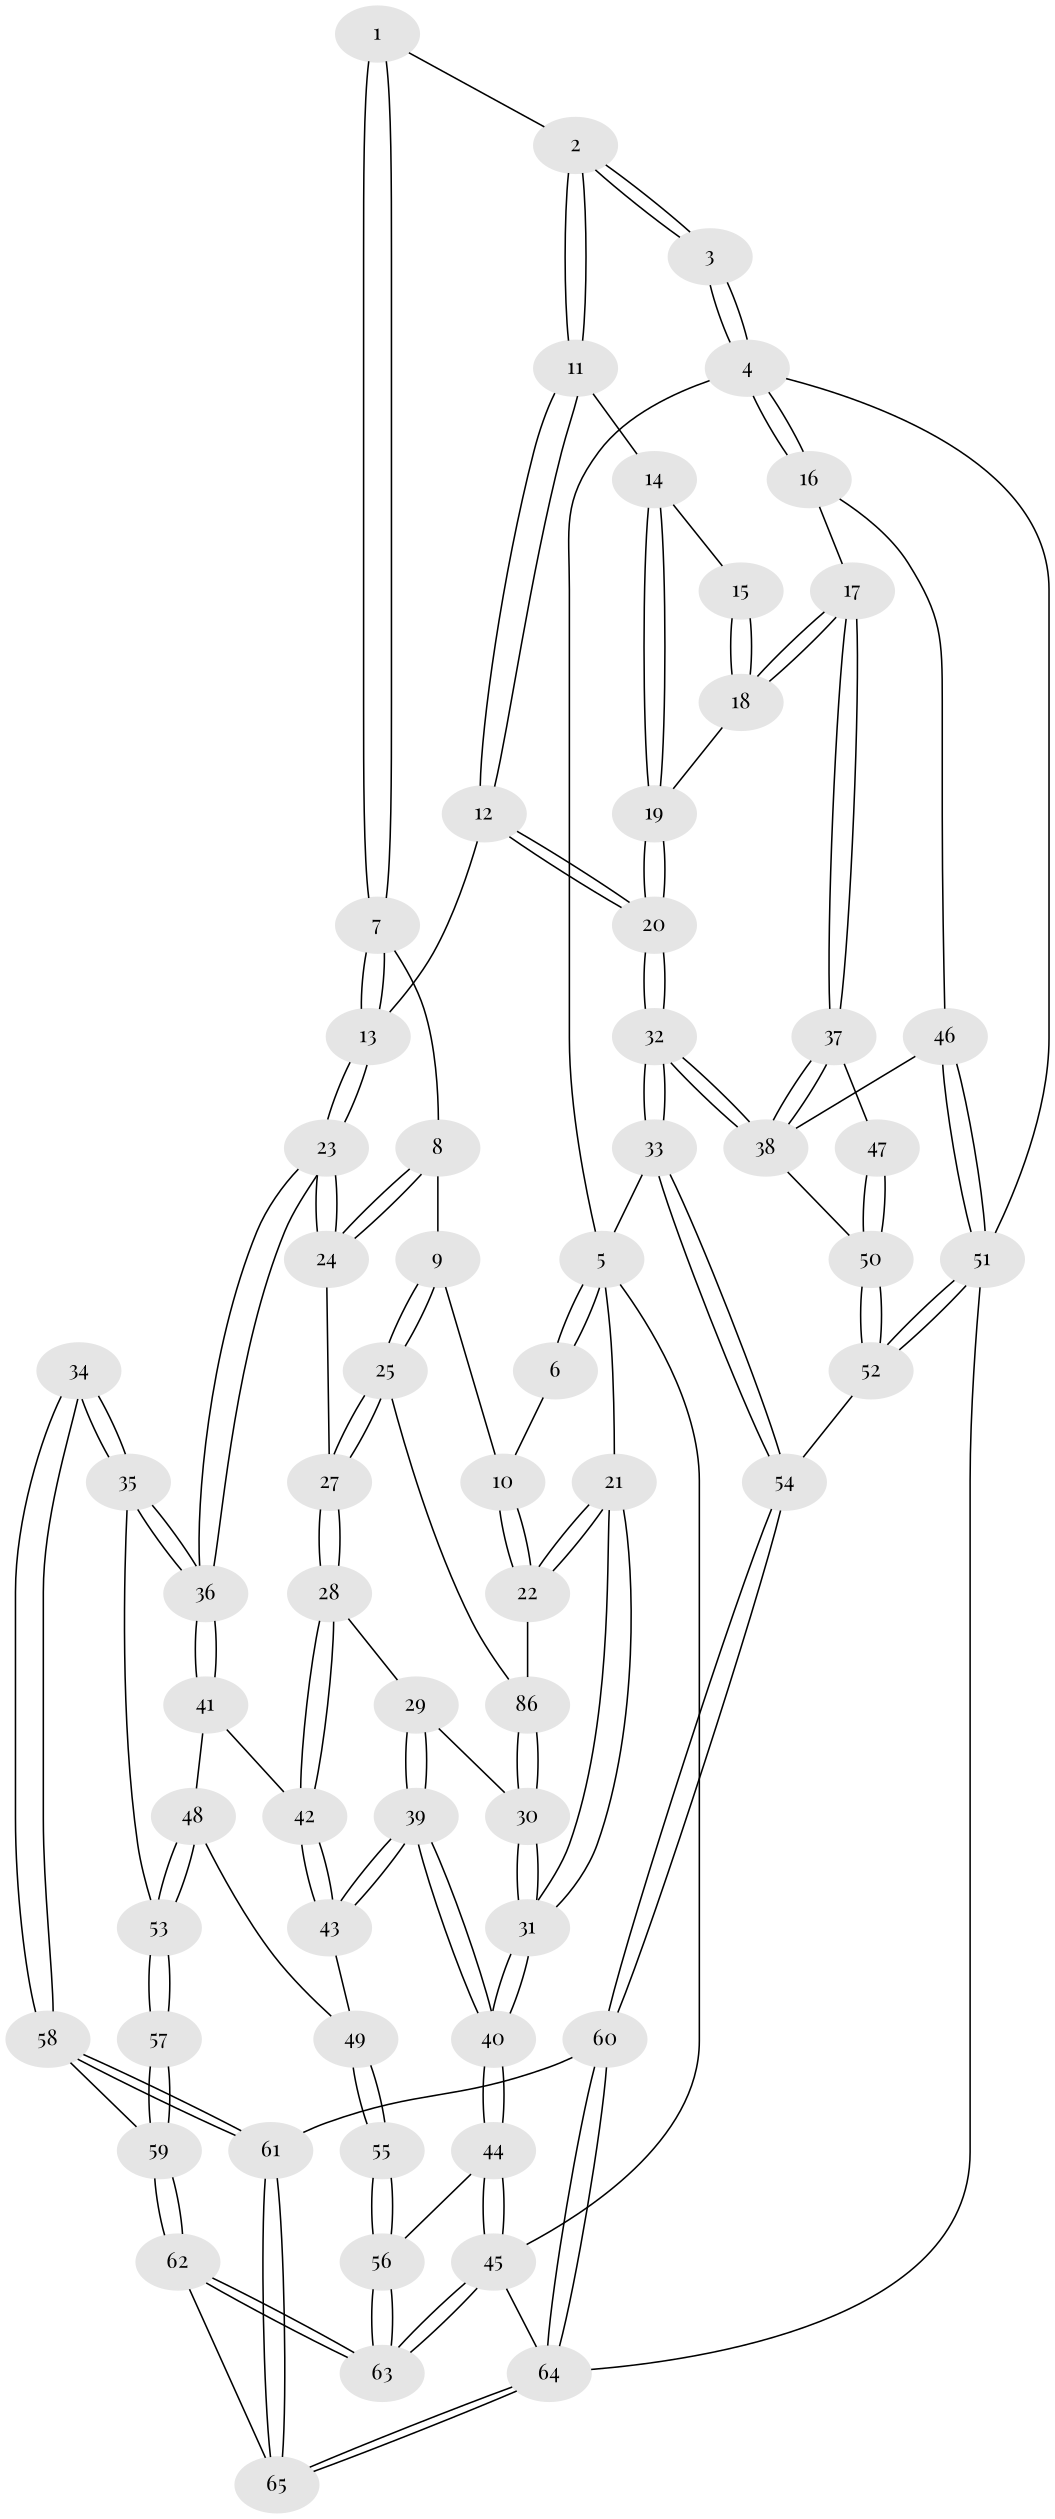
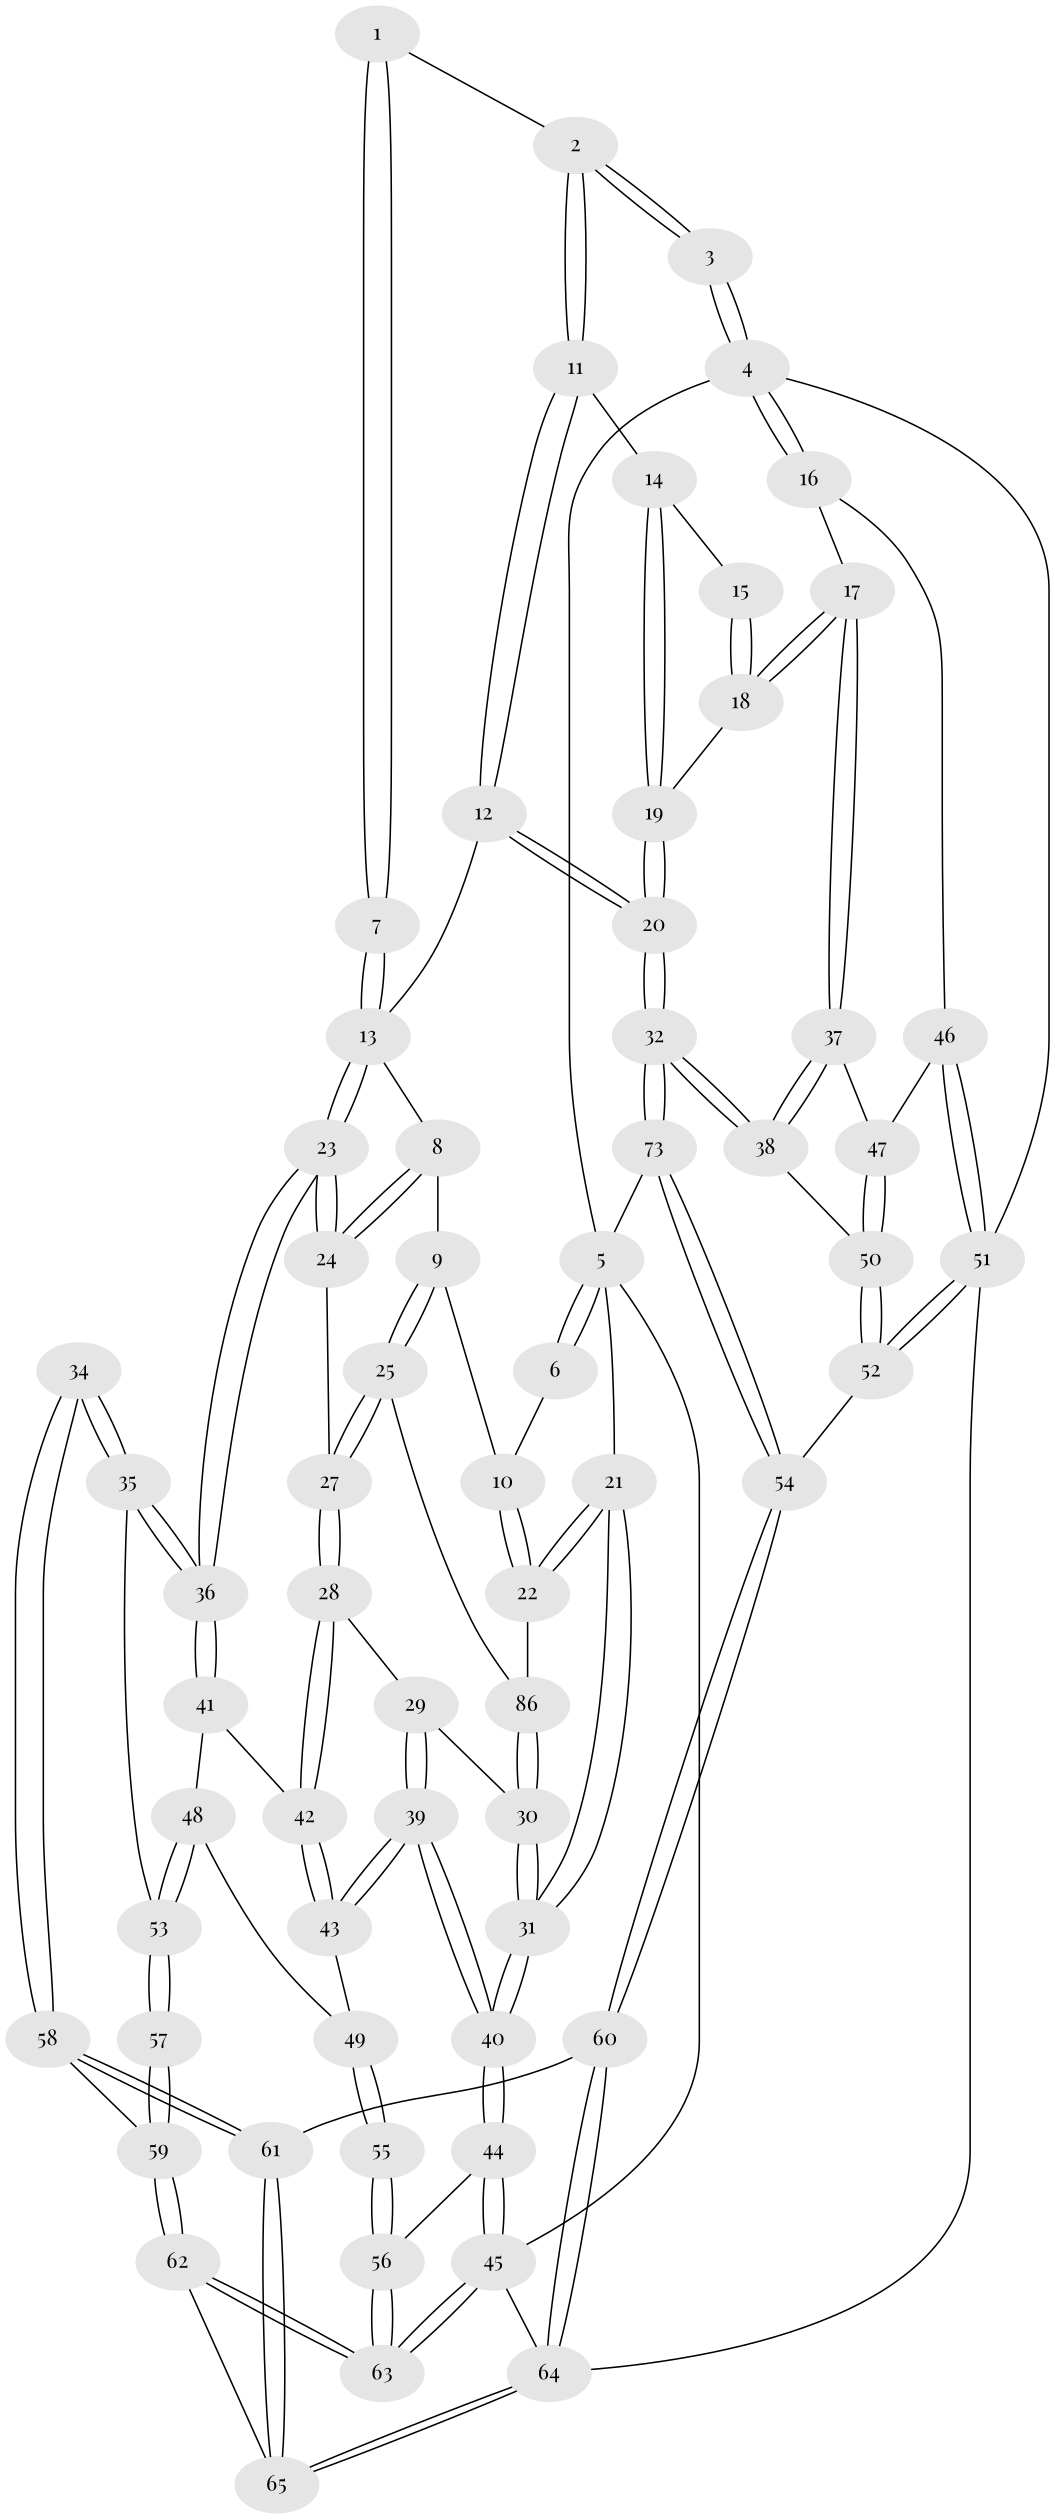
  graph {
    fontname="Playfair Display"
    node [color=gray90 fontname="Playfair Display" style=filled]
    edge [fontname="Playfair Display"]
    1
    2
    7
    3
    11
    8
    13
    4
    12
    14
    5
    16
    51
    6
    21
    45
    17
    46
    64
    52
    10
    22
    31
    63
    9
    24
    23
    25
    27
    n30 [label=86]
    20
    15
    19
    32
    36
    18
    37
    47
    38
-   33
+   33 [label=73]
    40
    30
    41
    28
    29
    42
    39
    43
    44
    54
    50
    34
    35
    58
    60
    53
    59
    61
    57
    48
    49
    56
    55
    65
    62
    1 -- 2
    1 -- 7
    1 -- 7
    2 -- 3
    2 -- 3
    2 -- 11
    2 -- 11
-   7 -- 8
+   13 -- 8
    7 -- 13
    7 -- 13
    3 -- 4
    3 -- 4
    11 -- 12
    11 -- 12
    11 -- 14
    8 -- 9
    8 -- 24
    8 -- 24
    13 -- 23
    13 -- 23
    4 -- 5
    4 -- 16
    4 -- 16
    4 -- 51
    12 -- 13
    12 -- 20
    12 -- 20
    14 -- 15
    14 -- 19
    14 -- 19
    5 -- 6
    5 -- 6
    5 -- 21
    5 -- 45
    16 -- 17
    16 -- 46
    51 -- 64
    51 -- 52
    51 -- 52
    6 -- 10
    21 -- 22
    21 -- 22
    21 -- 31
    21 -- 31
    45 -- 64
    45 -- 63
    45 -- 63
    17 -- 18
    17 -- 18
    17 -- 37
    17 -- 37
    46 -- 51
    46 -- 51
-   46 -- 38
+   46 -- 47
    64 -- 65
    64 -- 65
    52 -- 54
    10 -- 22
    10 -- 22
    22 -- n30
    31 -- 40
    31 -- 40
    9 -- 10
    9 -- 25
    9 -- 25
    24 -- 27
    23 -- 24
    23 -- 24
    23 -- 36
    23 -- 36
    25 -- 27
    25 -- 27
    25 -- n30
    27 -- 28
    27 -- 28
    n30 -- 30
    n30 -- 30
    20 -- 32
    20 -- 32
    15 -- 18
    15 -- 18
    19 -- 20
    19 -- 20
    32 -- 38
    32 -- 38
    32 -- 33
    32 -- 33
    36 -- 41
    36 -- 41
    18 -- 19
    37 -- 47
    37 -- 38
    37 -- 38
    47 -- 50
    47 -- 50
    38 -- 50
    33 -- 5
    33 -- 54
    33 -- 54
    40 -- 44
    40 -- 44
    30 -- 31
    30 -- 31
    41 -- 42
    41 -- 48
    28 -- 29
    28 -- 42
    28 -- 42
    29 -- 30
    29 -- 39
    29 -- 39
    42 -- 43
    42 -- 43
    39 -- 40
    39 -- 40
    39 -- 43
    39 -- 43
    43 -- 49
    44 -- 45
    44 -- 45
    44 -- 56
    54 -- 60
    54 -- 60
    50 -- 52
    50 -- 52
    34 -- 35
    34 -- 35
    34 -- 58
    34 -- 58
    35 -- 36
    35 -- 36
    35 -- 53
    58 -- 59
    58 -- 61
    58 -- 61
    60 -- 64
    60 -- 64
    60 -- 61
    53 -- 57
    53 -- 57
    59 -- 62
    59 -- 62
    61 -- 65
    61 -- 65
    57 -- 59
    57 -- 59
    48 -- 53
    48 -- 53
    48 -- 49
    49 -- 55
    49 -- 55
    56 -- 63
    56 -- 63
    55 -- 56
    55 -- 56
    62 -- 63
    62 -- 63
    62 -- 65
  }
